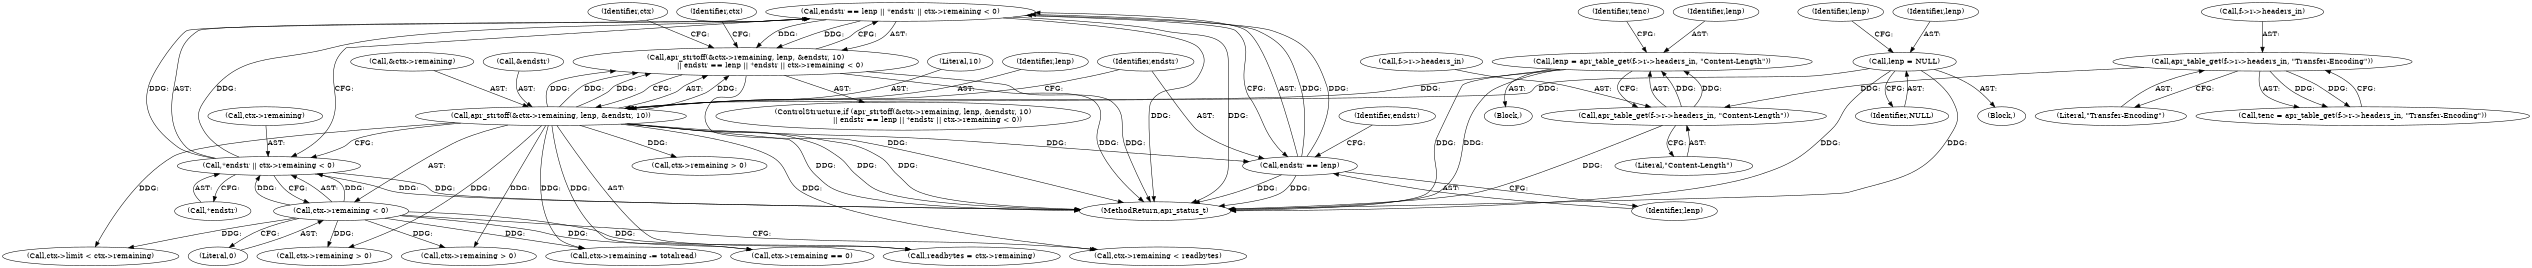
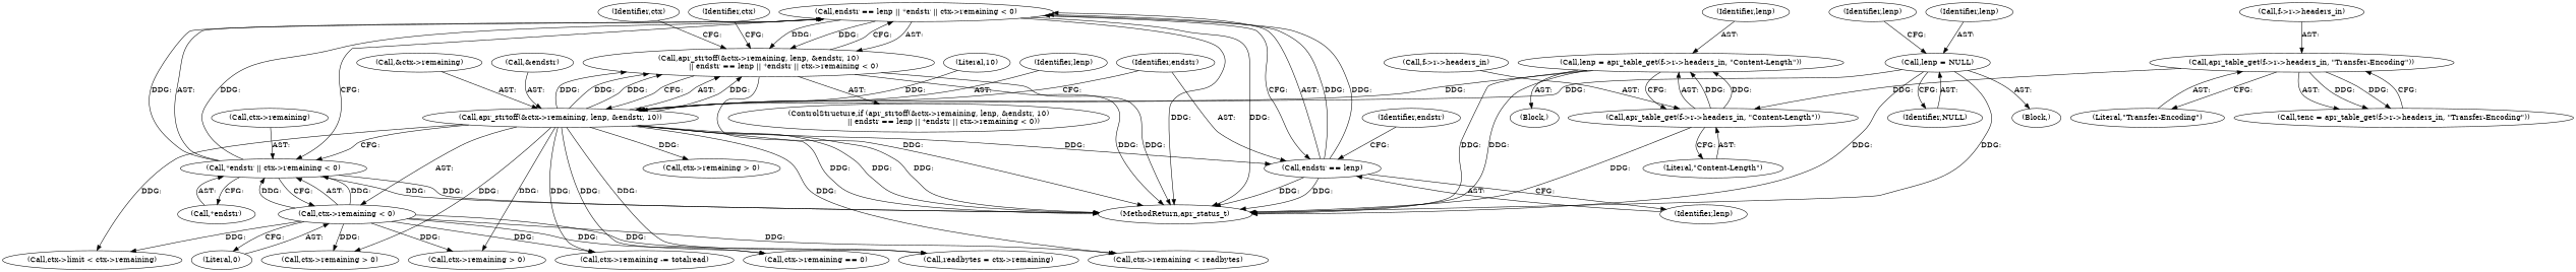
  digraph {
    n1 [label="(Call,endstr == lenp || *endstr || ctx->remaining < 0)"]
    n2 [label="(Call,endstr == lenp)"]
    n3 [label="(Call,*endstr || ctx->remaining < 0)"]
    n4 [label="(Call,apr_strtoff(&ctx->remaining, lenp, &endstr, 10)\n                     || endstr == lenp || *endstr || ctx->remaining < 0)"]
    n5 [label="(MethodReturn,apr_status_t)"]
    n6 [label="(Identifier,lenp)"]
    n7 [label="(Call,ctx->remaining < 0)"]
    n8 [label="(Call,*endstr)"]
    n9 [label="(Call,apr_strtoff(&ctx->remaining, lenp, &endstr, 10))"]
    n10 [label="(ControlStructure,if (apr_strtoff(&ctx->remaining, lenp, &endstr, 10)\n                     || endstr == lenp || *endstr || ctx->remaining < 0))"]
    n11 [label="(Call,ctx->remaining > 0)"]
    n12 [label="(Call,ctx->limit < ctx->remaining)"]
    n13 [label="(Call,readbytes = ctx->remaining)"]
    n14 [label="(Call,ctx->remaining > 0)"]
    n15 [label="(Call,ctx->remaining < readbytes)"]
    n16 [label="(Call,ctx->remaining == 0)"]
    n17 [label="(Call,ctx->remaining > 0)"]
    n18 [label="(Call,ctx->remaining -= totalread)"]
    n19 [label="(Literal,0)"]
    n20 [label="(Literal,10)"]
    n21 [label="(Call,lenp = NULL)"]
    n22 [label="(Identifier,NULL)"]
    n23 [label="(Block,)"]
    n24 [label="(Call,lenp = apr_table_get(f->r->headers_in, \"Content-Length\"))"]
    n25 [label="(Call,apr_table_get(f->r->headers_in, \"Content-Length\"))"]
    n26 [label="(Block,)"]
    n27 [label="(Literal,\"Content-Length\")"]
    n28 [label="(Call,apr_table_get(f->r->headers_in, \"Transfer-Encoding\"))"]
    n29 [label="(Call,tenc = apr_table_get(f->r->headers_in, \"Transfer-Encoding\"))"]
    n30 [label="(Literal,\"Transfer-Encoding\")"]
    n31 [label="(Identifier,lenp)"]
    n32 [label="(Identifier,ctx)"]
    n33 [label="(Call,ctx->remaining)"]
    n34 [label="(Identifier,lenp)"]
    n35 [label="(Identifier,endstr)"]
    n36 [label="(Call,&ctx->remaining)"]
    n37 [label="(Call,f->r->headers_in)"]
    n38 [label="(Call,&endstr)"]
    n39 [label="(Identifier,ctx)"]
    n40 [label="(Identifier,lenp)"]
    n41 [label="(Call,f->r->headers_in)"]
-   n42 [label="(Identifier,tenc)"]
    n43 [label="(Identifier,lenp)"]
    n44 [label="(Identifier,endstr)"]
    n1 -> n2 [label="CFG: "]
    n1 -> n3 [label="CFG: "]
    n1 -> n4 [label="AST: "]
    n1 -> n4 [label="DDG: "]
    n1 -> n4 [label="DDG: "]
    n1 -> n5 [label="DDG: "]
    n1 -> n5 [label="DDG: "]
    n2 -> n1 [label="AST: "]
    n2 -> n1 [label="DDG: "]
    n2 -> n1 [label="DDG: "]
    n2 -> n5 [label="DDG: "]
    n2 -> n5 [label="DDG: "]
    n2 -> n6 [label="CFG: "]
    n3 -> n1 [label="AST: "]
    n3 -> n1 [label="DDG: "]
    n3 -> n1 [label="DDG: "]
    n3 -> n5 [label="DDG: "]
    n3 -> n5 [label="DDG: "]
    n3 -> n7 [label="CFG: "]
    n3 -> n8 [label="CFG: "]
    n4 -> n1 [label="CFG: "]
    n4 -> n5 [label="DDG: "]
    n4 -> n5 [label="DDG: "]
    n4 -> n5 [label="DDG: "]
    n4 -> n9 [label="CFG: "]
    n4 -> n10 [label="AST: "]
    n6 -> n2 [label="AST: "]
    n7 -> n3 [label="AST: "]
    n7 -> n3 [label="DDG: "]
    n7 -> n3 [label="DDG: "]
    n7 -> n12 [label="DDG: "]
    n7 -> n13 [label="DDG: "]
    n7 -> n14 [label="DDG: "]
-   n7 -> n15 [label="CFG: "]
+   n7 -> n15 [label="DDG: "]
    n7 -> n16 [label="DDG: "]
    n7 -> n17 [label="DDG: "]
    n7 -> n18 [label="DDG: "]
    n7 -> n19 [label="CFG: "]
    n8 -> n3 [label="AST: "]
    n9 -> n2 [label="DDG: "]
    n9 -> n3 [label="CFG: "]
    n9 -> n4 [label="AST: "]
    n9 -> n4 [label="DDG: "]
    n9 -> n4 [label="DDG: "]
    n9 -> n4 [label="DDG: "]
    n9 -> n4 [label="DDG: "]
    n9 -> n5 [label="DDG: "]
    n9 -> n5 [label="DDG: "]
    n9 -> n5 [label="DDG: "]
    n9 -> n7 [label="AST: "]
    n9 -> n11 [label="DDG: "]
    n9 -> n12 [label="DDG: "]
-   n9 -> n13 [label="AST: "]
+   n9 -> n13 [label="DDG: "]
    n9 -> n14 [label="DDG: "]
    n9 -> n15 [label="DDG: "]
    n9 -> n16 [label="DDG: "]
    n9 -> n17 [label="DDG: "]
    n9 -> n18 [label="DDG: "]
    n19 -> n7 [label="AST: "]
-   n20 -> n9 [label="AST: "]
+   n20 -> n9 [label="DDG: "]
    n21 -> n5 [label="DDG: "]
    n21 -> n5 [label="DDG: "]
    n21 -> n9 [label="DDG: "]
    n21 -> n22 [label="CFG: "]
    n21 -> n23 [label="AST: "]
    n22 -> n21 [label="AST: "]
    n24 -> n5 [label="DDG: "]
    n24 -> n5 [label="DDG: "]
    n24 -> n9 [label="DDG: "]
    n24 -> n25 [label="CFG: "]
    n24 -> n26 [label="AST: "]
    n25 -> n5 [label="DDG: "]
    n25 -> n24 [label="AST: "]
    n25 -> n24 [label="DDG: "]
    n25 -> n24 [label="DDG: "]
    n25 -> n27 [label="CFG: "]
    n27 -> n25 [label="AST: "]
    n28 -> n25 [label="DDG: "]
    n28 -> n29 [label="AST: "]
    n28 -> n29 [label="DDG: "]
    n28 -> n29 [label="DDG: "]
    n28 -> n30 [label="CFG: "]
    n29 -> n28 [label="CFG: "]
    n30 -> n28 [label="AST: "]
    n31 -> n21 [label="AST: "]
    n32 -> n4 [label="CFG: "]
    n33 -> n3 [label="AST: "]
    n34 -> n9 [label="AST: "]
    n35 -> n2 [label="AST: "]
    n35 -> n9 [label="CFG: "]
    n36 -> n9 [label="AST: "]
    n37 -> n25 [label="AST: "]
    n38 -> n9 [label="AST: "]
    n39 -> n4 [label="CFG: "]
    n40 -> n24 [label="AST: "]
    n41 -> n28 [label="AST: "]
-   n42 -> n24 [label="CFG: "]
    n43 -> n21 [label="CFG: "]
    n44 -> n2 [label="CFG: "]
  }
